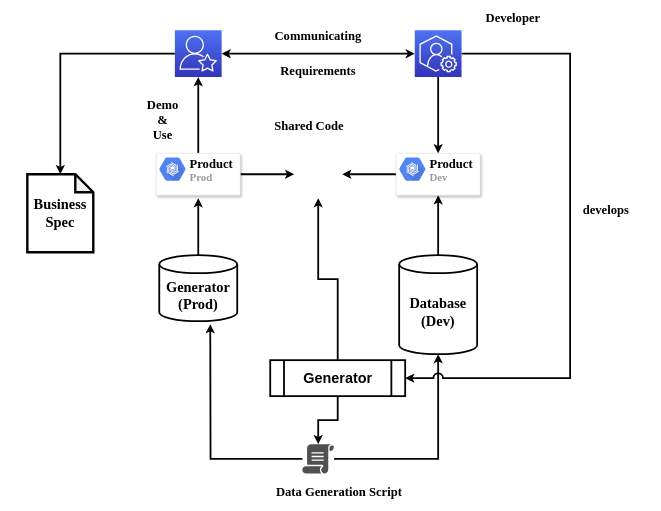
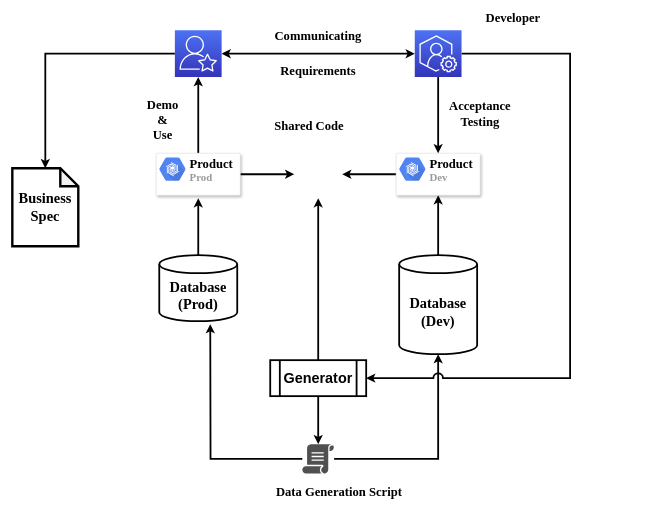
  <mxCell id="0" />
  <mxCell id="1" parent="0" />
- <mxCell id="2" value="&lt;font face=&quot;Ubuntu&quot; style=&quot;font-size: 24px&quot;&gt;&lt;b&gt;Business Spec&lt;/b&gt;&lt;/font&gt;" style="shape=note;whiteSpace=wrap;html=1;backgroundOutline=1;darkOpacity=0.05;strokeWidth=4;" vertex="1" parent="1"><mxGeometry x="45" y="290" width="110" height="130" as="geometry" /></mxCell>
+ <mxCell id="2" value="&lt;font face=&quot;Ubuntu&quot; style=&quot;font-size: 24px&quot;&gt;&lt;b&gt;Business Spec&lt;/b&gt;&lt;/font&gt;" style="shape=note;whiteSpace=wrap;html=1;backgroundOutline=1;darkOpacity=0.05;strokeWidth=4;" vertex="1" parent="1"><mxGeometry x="20" y="280" width="110" height="130" as="geometry" /></mxCell>
  <mxCell id="3" style="edgeStyle=orthogonalEdgeStyle;rounded=0;orthogonalLoop=1;jettySize=auto;html=1;exitX=0.5;exitY=1;exitDx=0;exitDy=0;startArrow=none;startFill=0;strokeWidth=3;" edge="1" parent="1" source="5" target="9"><mxGeometry relative="1" as="geometry" /></mxCell>
  <mxCell id="4" style="edgeStyle=orthogonalEdgeStyle;rounded=0;orthogonalLoop=1;jettySize=auto;html=1;exitX=0.5;exitY=0;exitDx=0;exitDy=0;entryX=0.5;entryY=1;entryDx=0;entryDy=0;startArrow=none;startFill=0;strokeWidth=3;" edge="1" parent="1" source="5" target="6"><mxGeometry relative="1" as="geometry" /></mxCell>
- <mxCell id="5" value="&lt;font style=&quot;font-size: 24px&quot;&gt;&lt;b&gt;Generator&lt;/b&gt;&lt;/font&gt;" style="shape=process;whiteSpace=wrap;html=1;backgroundOutline=1;strokeWidth=3;" vertex="1" parent="1"><mxGeometry x="450" y="600" width="225" height="60" as="geometry" /></mxCell>
+ <mxCell id="5" value="&lt;font style=&quot;font-size: 24px&quot;&gt;&lt;b&gt;Generator&lt;/b&gt;&lt;/font&gt;" style="shape=process;whiteSpace=wrap;html=1;backgroundOutline=1;strokeWidth=3;" vertex="1" parent="1"><mxGeometry x="450" y="600" width="160" height="60" as="geometry" /></mxCell>
  <mxCell id="6" value="" style="shape=image;html=1;verticalAlign=top;verticalLabelPosition=bottom;labelBackgroundColor=#ffffff;imageAspect=0;aspect=fixed;image=https://cdn1.iconfinder.com/data/icons/ampola-final-by-ampeross/128/jar.png" vertex="1" parent="1"><mxGeometry x="490" y="250" width="80" height="80" as="geometry" /></mxCell>
  <mxCell id="7" style="edgeStyle=orthogonalEdgeStyle;rounded=0;orthogonalLoop=1;jettySize=auto;html=1;entryX=0.5;entryY=1;entryDx=0;entryDy=0;entryPerimeter=0;startArrow=none;startFill=0;strokeWidth=3;jumpStyle=arc;" edge="1" parent="1" source="9" target="16"><mxGeometry relative="1" as="geometry" /></mxCell>
  <mxCell id="8" style="edgeStyle=orthogonalEdgeStyle;rounded=0;orthogonalLoop=1;jettySize=auto;html=1;startArrow=none;startFill=0;strokeWidth=3;jumpStyle=arc;jumpSize=12;" edge="1" parent="1" source="9"><mxGeometry relative="1" as="geometry"><mxPoint x="350" y="540" as="targetPoint" /></mxGeometry></mxCell>
  <mxCell id="9" value="" style="pointerEvents=1;shadow=0;dashed=0;html=1;strokeColor=none;fillColor=#505050;labelPosition=center;verticalLabelPosition=bottom;verticalAlign=top;outlineConnect=0;align=center;shape=mxgraph.office.concepts.script;" vertex="1" parent="1"><mxGeometry x="503.5" y="740" width="53" height="49" as="geometry" /></mxCell>
  <mxCell id="10" style="edgeStyle=orthogonalEdgeStyle;rounded=0;orthogonalLoop=1;jettySize=auto;html=1;exitX=0.5;exitY=0;exitDx=0;exitDy=0;exitPerimeter=0;strokeWidth=3;" edge="1" parent="1" source="11"><mxGeometry relative="1" as="geometry"><mxPoint x="330" y="330" as="targetPoint" /></mxGeometry></mxCell>
- <mxCell id="11" value="&lt;font style=&quot;font-size: 24px&quot; face=&quot;Ubuntu&quot;&gt;&lt;b&gt;Generator&lt;br&gt;(Prod)&lt;br&gt;&lt;/b&gt;&lt;/font&gt;" style="shape=cylinder3;whiteSpace=wrap;html=1;boundedLbl=1;backgroundOutline=1;size=15;strokeWidth=3;" vertex="1" parent="1"><mxGeometry x="265" y="425" width="130" height="110" as="geometry" /></mxCell>
+ <mxCell id="11" value="&lt;font style=&quot;font-size: 24px&quot; face=&quot;Ubuntu&quot;&gt;&lt;b&gt;Database&lt;br&gt;(Prod)&lt;br&gt;&lt;/b&gt;&lt;/font&gt;" style="shape=cylinder3;whiteSpace=wrap;html=1;boundedLbl=1;backgroundOutline=1;size=15;strokeWidth=3;" vertex="1" parent="1"><mxGeometry x="265" y="425" width="130" height="110" as="geometry" /></mxCell>
  <mxCell id="12" style="edgeStyle=orthogonalEdgeStyle;rounded=0;orthogonalLoop=1;jettySize=auto;html=1;strokeWidth=3;" edge="1" parent="1" source="14" target="2"><mxGeometry relative="1" as="geometry" /></mxCell>
  <mxCell id="13" style="edgeStyle=orthogonalEdgeStyle;rounded=0;orthogonalLoop=1;jettySize=auto;html=1;strokeWidth=3;startArrow=classic;startFill=1;" edge="1" parent="1" source="14" target="26"><mxGeometry relative="1" as="geometry" /></mxCell>
  <mxCell id="14" value="" style="outlineConnect=0;fontColor=#232F3E;gradientColor=#4D72F3;gradientDirection=north;fillColor=#3334B9;strokeColor=#ffffff;dashed=0;verticalLabelPosition=bottom;verticalAlign=top;align=center;html=1;fontSize=12;fontStyle=0;aspect=fixed;shape=mxgraph.aws4.resourceIcon;resIcon=mxgraph.aws4.professional_services;" vertex="1" parent="1"><mxGeometry x="291" y="50" width="78" height="78" as="geometry" /></mxCell>
  <mxCell id="15" style="edgeStyle=orthogonalEdgeStyle;rounded=0;orthogonalLoop=1;jettySize=auto;html=1;exitX=0.5;exitY=0;exitDx=0;exitDy=0;exitPerimeter=0;entryX=0.5;entryY=1;entryDx=0;entryDy=0;startArrow=none;startFill=0;strokeWidth=3;" edge="1" parent="1" source="16" target="22"><mxGeometry relative="1" as="geometry" /></mxCell>
  <mxCell id="16" value="&lt;font style=&quot;font-size: 24px&quot; face=&quot;Ubuntu&quot;&gt;&lt;b&gt;Database&lt;br&gt;(Dev)&lt;br&gt;&lt;/b&gt;&lt;/font&gt;" style="shape=cylinder3;whiteSpace=wrap;html=1;boundedLbl=1;backgroundOutline=1;size=15;strokeWidth=3;" vertex="1" parent="1"><mxGeometry x="665" y="425" width="130" height="165" as="geometry" /></mxCell>
  <mxCell id="17" style="edgeStyle=orthogonalEdgeStyle;rounded=0;orthogonalLoop=1;jettySize=auto;html=1;exitX=0.5;exitY=0;exitDx=0;exitDy=0;strokeWidth=3;" edge="1" parent="1" source="19" target="14"><mxGeometry relative="1" as="geometry" /></mxCell>
  <mxCell id="18" style="edgeStyle=orthogonalEdgeStyle;rounded=0;jumpStyle=arc;jumpSize=12;orthogonalLoop=1;jettySize=auto;html=1;exitX=1;exitY=0.5;exitDx=0;exitDy=0;entryX=0;entryY=0.5;entryDx=0;entryDy=0;startArrow=none;startFill=0;strokeWidth=3;" edge="1" parent="1" source="19" target="6"><mxGeometry relative="1" as="geometry" /></mxCell>
  <mxCell id="19" value="" style="strokeColor=#dddddd;shadow=1;strokeWidth=1;rounded=1;absoluteArcSize=1;arcSize=2;" vertex="1" parent="1"><mxGeometry x="260" y="255" width="140" height="70" as="geometry" /></mxCell>
  <mxCell id="20" value="&lt;b&gt;&lt;font face=&quot;Ubuntu&quot;&gt;&lt;font style=&quot;font-size: 21px&quot;&gt;&lt;font color=&quot;#000000&quot; style=&quot;font-size: 21px&quot;&gt;Product&lt;/font&gt;&lt;br&gt;&lt;/font&gt;&lt;font style=&quot;font-size: 18px&quot;&gt;Prod&lt;/font&gt;&lt;/font&gt;&lt;/b&gt;" style="dashed=0;connectable=0;html=1;fillColor=#5184F3;strokeColor=none;shape=mxgraph.gcp2.cloud_bigtable;part=1;labelPosition=right;verticalLabelPosition=middle;align=left;verticalAlign=top;spacingLeft=5;fontColor=#999999;fontSize=12;spacingTop=-8;" vertex="1" parent="19"><mxGeometry width="44" height="39" relative="1" as="geometry"><mxPoint x="5" y="7" as="offset" /></mxGeometry></mxCell>
  <mxCell id="21" style="edgeStyle=orthogonalEdgeStyle;rounded=0;jumpStyle=arc;jumpSize=12;orthogonalLoop=1;jettySize=auto;html=1;exitX=0;exitY=0.5;exitDx=0;exitDy=0;entryX=1;entryY=0.5;entryDx=0;entryDy=0;startArrow=none;startFill=0;strokeWidth=3;" edge="1" parent="1" source="22" target="6"><mxGeometry relative="1" as="geometry" /></mxCell>
  <mxCell id="22" value="" style="strokeColor=#dddddd;shadow=1;strokeWidth=1;rounded=1;absoluteArcSize=1;arcSize=2;" vertex="1" parent="1"><mxGeometry x="660" y="255" width="140" height="70" as="geometry" /></mxCell>
  <mxCell id="23" value="&lt;b&gt;&lt;font face=&quot;Ubuntu&quot;&gt;&lt;font style=&quot;font-size: 21px&quot;&gt;&lt;font color=&quot;#000000&quot; style=&quot;font-size: 21px&quot;&gt;Product&lt;/font&gt;&lt;br&gt;&lt;/font&gt;&lt;font style=&quot;font-size: 18px&quot;&gt;Dev&lt;/font&gt;&lt;/font&gt;&lt;/b&gt;" style="dashed=0;connectable=0;html=1;fillColor=#5184F3;strokeColor=none;shape=mxgraph.gcp2.cloud_bigtable;part=1;labelPosition=right;verticalLabelPosition=middle;align=left;verticalAlign=top;spacingLeft=5;fontColor=#999999;fontSize=12;spacingTop=-8;" vertex="1" parent="22"><mxGeometry width="44" height="39" relative="1" as="geometry"><mxPoint x="5" y="7" as="offset" /></mxGeometry></mxCell>
  <mxCell id="24" style="edgeStyle=orthogonalEdgeStyle;rounded=0;orthogonalLoop=1;jettySize=auto;html=1;entryX=1;entryY=0.5;entryDx=0;entryDy=0;startArrow=none;startFill=0;strokeWidth=3;jumpStyle=arc;jumpSize=12;" edge="1" parent="1" source="26" target="5"><mxGeometry relative="1" as="geometry"><Array as="points"><mxPoint x="950" y="89" /><mxPoint x="950" y="630" /></Array></mxGeometry></mxCell>
  <mxCell id="25" style="edgeStyle=orthogonalEdgeStyle;rounded=0;jumpStyle=arc;jumpSize=12;orthogonalLoop=1;jettySize=auto;html=1;startArrow=none;startFill=0;strokeWidth=3;" edge="1" parent="1" source="26" target="22"><mxGeometry relative="1" as="geometry" /></mxCell>
  <mxCell id="26" value="" style="outlineConnect=0;fontColor=#232F3E;gradientColor=#4D72F3;gradientDirection=north;fillColor=#3334B9;strokeColor=#ffffff;dashed=0;verticalLabelPosition=bottom;verticalAlign=top;align=center;html=1;fontSize=12;fontStyle=0;aspect=fixed;shape=mxgraph.aws4.resourceIcon;resIcon=mxgraph.aws4.support;" vertex="1" parent="1"><mxGeometry x="691" y="50" width="78" height="78" as="geometry" /></mxCell>
  <mxCell id="27" value="&lt;font style=&quot;font-size: 21px&quot; face=&quot;Ubuntu&quot;&gt;&lt;b&gt;Communicating&lt;/b&gt;&lt;/font&gt;" style="text;html=1;strokeColor=none;fillColor=none;align=center;verticalAlign=middle;whiteSpace=wrap;rounded=0;" vertex="1" parent="1"><mxGeometry x="510" y="50" width="40" height="20" as="geometry" /></mxCell>
+ <mxCell id="28" value="&lt;font face=&quot;Ubuntu&quot;&gt;&lt;span style=&quot;font-size: 21px&quot;&gt;&lt;b&gt;Acceptance Testing&lt;/b&gt;&lt;/span&gt;&lt;/font&gt;" style="text;html=1;strokeColor=none;fillColor=none;align=center;verticalAlign=middle;whiteSpace=wrap;rounded=0;" vertex="1" parent="1"><mxGeometry x="780" y="180" width="40" height="20" as="geometry" /></mxCell>
  <mxCell id="29" value="&lt;font face=&quot;Ubuntu&quot;&gt;&lt;span style=&quot;font-size: 21px&quot;&gt;&lt;b&gt;Demo &lt;br&gt;&amp;amp;&lt;br&gt;Use&lt;/b&gt;&lt;/span&gt;&lt;/font&gt;" style="text;html=1;strokeColor=none;fillColor=none;align=center;verticalAlign=middle;whiteSpace=wrap;rounded=0;" vertex="1" parent="1"><mxGeometry x="251" y="190" width="40" height="20" as="geometry" /></mxCell>
  <mxCell id="30" value="&lt;font style=&quot;font-size: 21px&quot; face=&quot;Ubuntu&quot;&gt;&lt;b&gt;Data Generation Script&lt;/b&gt;&lt;/font&gt;" style="text;html=1;strokeColor=none;fillColor=none;align=center;verticalAlign=middle;whiteSpace=wrap;rounded=0;" vertex="1" parent="1"><mxGeometry x="408.25" y="810" width="313.5" height="20" as="geometry" /></mxCell>
  <mxCell id="31" value="&lt;font style=&quot;font-size: 21px&quot; face=&quot;Ubuntu&quot;&gt;&lt;b&gt;Requirements&lt;/b&gt;&lt;/font&gt;" style="text;html=1;strokeColor=none;fillColor=none;align=center;verticalAlign=middle;whiteSpace=wrap;rounded=0;" vertex="1" parent="1"><mxGeometry x="510" y="108" width="40" height="20" as="geometry" /></mxCell>
  <mxCell id="32" value="&lt;font style=&quot;font-size: 21px&quot; face=&quot;Ubuntu&quot;&gt;&lt;b&gt;Developer&lt;/b&gt;&lt;/font&gt;" style="text;html=1;strokeColor=none;fillColor=none;align=center;verticalAlign=middle;whiteSpace=wrap;rounded=0;" vertex="1" parent="1"><mxGeometry x="835" y="20" width="40" height="20" as="geometry" /></mxCell>
  <mxCell id="33" value="&lt;font face=&quot;Ubuntu&quot;&gt;&lt;span style=&quot;font-size: 21px&quot;&gt;&lt;b&gt;Shared Code&lt;/b&gt;&lt;/span&gt;&lt;/font&gt;" style="text;html=1;strokeColor=none;fillColor=none;align=center;verticalAlign=middle;whiteSpace=wrap;rounded=0;" vertex="1" parent="1"><mxGeometry x="445" y="200" width="140" height="20" as="geometry" /></mxCell>
- <mxCell id="34" value="&lt;font face=&quot;Ubuntu&quot;&gt;&lt;span style=&quot;font-size: 21px&quot;&gt;&lt;b&gt;develops&lt;/b&gt;&lt;/span&gt;&lt;/font&gt;" style="text;html=1;strokeColor=none;fillColor=none;align=center;verticalAlign=middle;whiteSpace=wrap;rounded=0;" vertex="1" parent="1"><mxGeometry x="940" y="340" width="140" height="20" as="geometry" /></mxCell>
